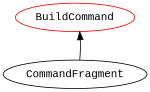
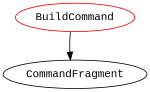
  digraph {
    fontname="Liberation Mono"
    node [fontname="Liberation Mono"]
    n1 [color=red2 label=BuildCommand shape=oval]
    CommandFragment
-   CommandFragment -> n1 [fontname="Liberation Mono"]
+   n1 -> CommandFragment [fontname="Liberation Mono"]
  }
